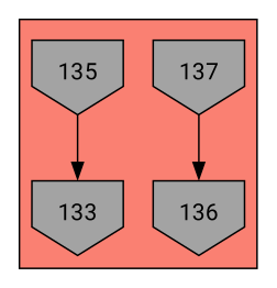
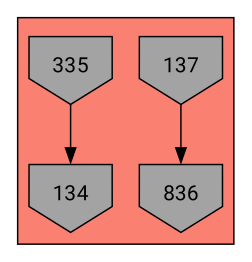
  digraph {
    fontname="Roboto Mono"
    node [fillcolor=gray64 fontname="Roboto Mono" shape=invhouse style=filled]
    edge [fontname="Roboto Mono" headport=n tailport=s]
    137 [height=0.707107 width=0.707107]
-   136 [height=0.707107 width=0.707107]
-   135 [height=0.707107 width=0.707107]
-   134 [height=0.707107 width=0.707107 label=133]
+   136 [height=0.707107 width=0.707107 label=836]
+   135 [height=0.707107 width=0.707107 label=335]
+   134 [height=0.707107 width=0.707107]
    subgraph cluster_1 {
      fillcolor=salmon
      style=filled
      137
      136
      135
      134
    }
    137 -> 136
    135 -> 134
  }
